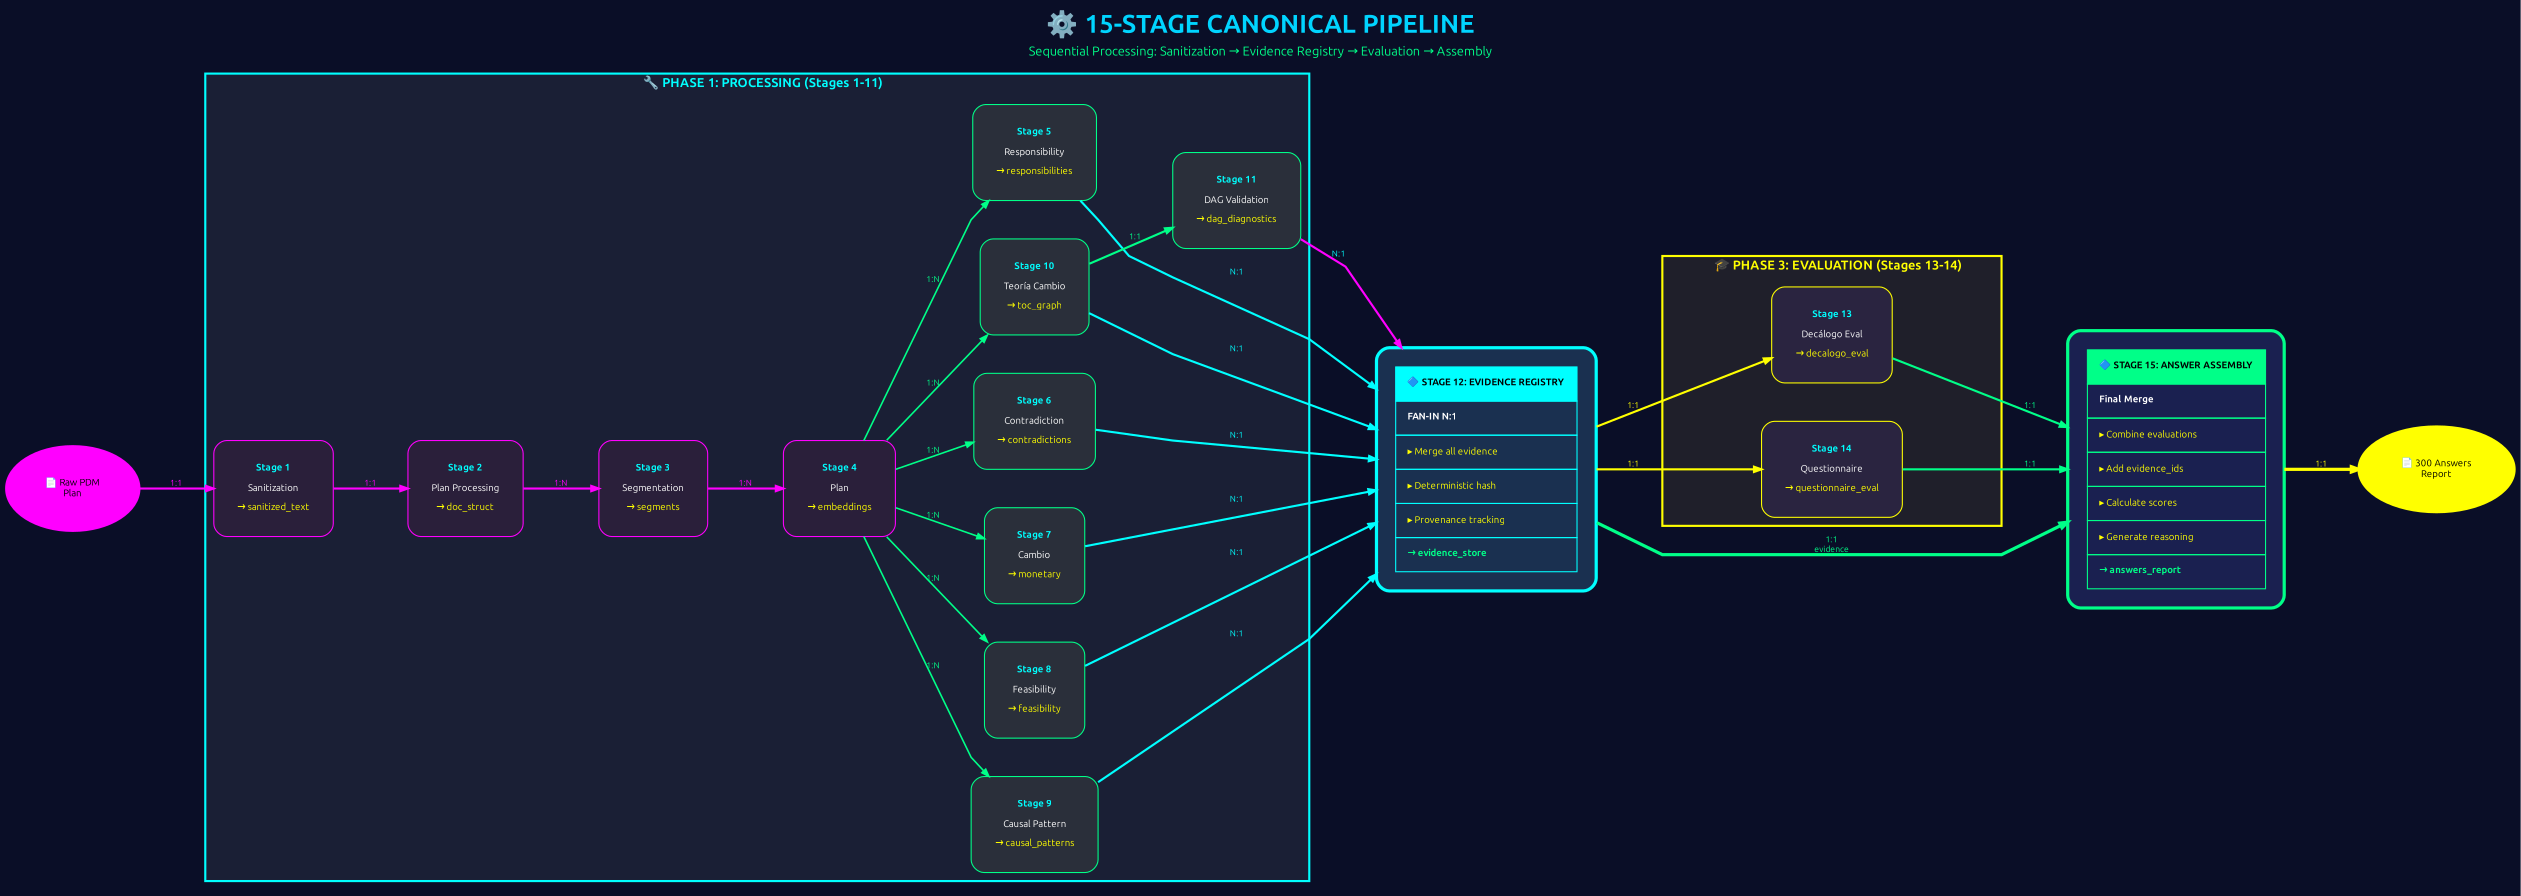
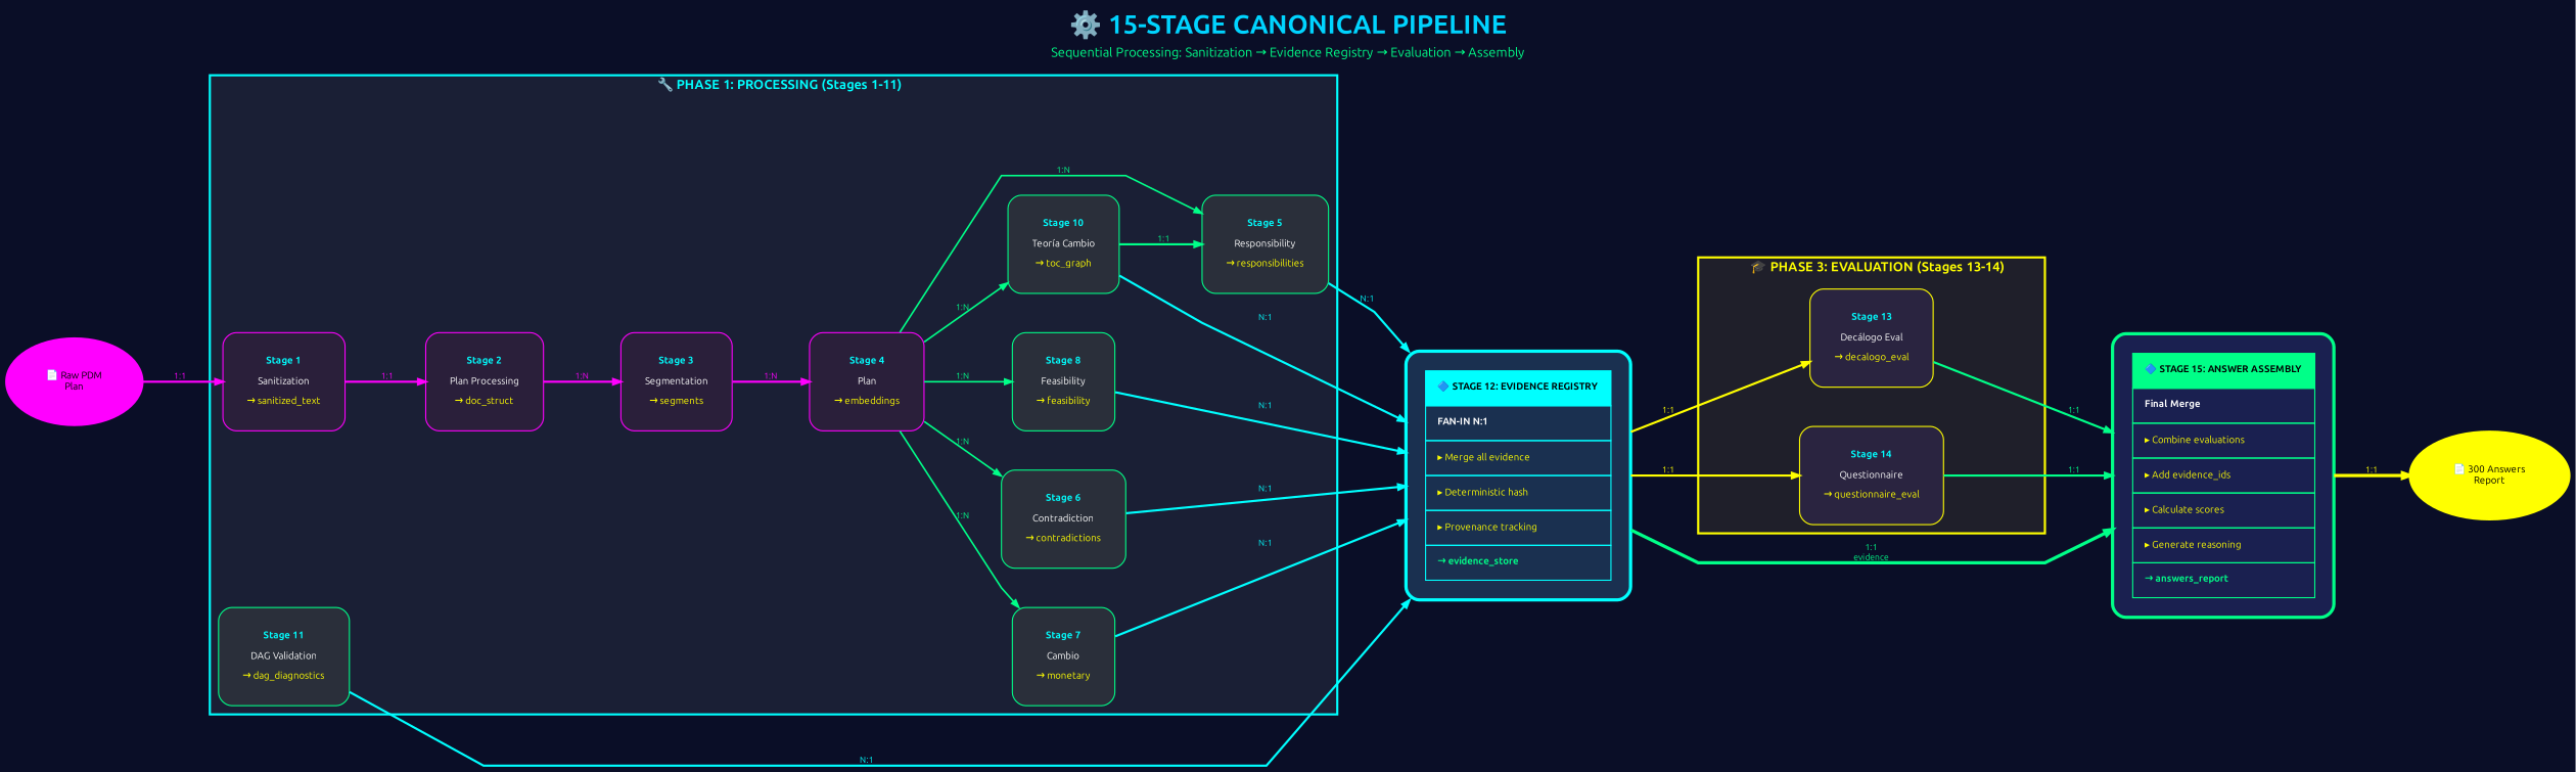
  digraph {
    bgcolor="#0a0e27"
    fontname=Ubuntu
    fontsize=12
    label=<         <table border="0" cellborder="0" cellspacing="0">             <tr><td><font point-size="24" color="#00d4ff"><b>⚙️ 15-STAGE CANONICAL PIPELINE</b></font></td></tr>             <tr><td><font point-size="12" color="#00ff88">Sequential Processing: Sanitization → Evidence Registry → Evaluation → Assembly</font></td></tr>         </table>     >
    labelloc=t
    nodesep=0.5
    rankdir=LR
    ranksep=0.8
    splines=polyline
    node [color="#00ff88" fillcolor="#2a2f3a" fontname=Ubuntu fontsize=9 margin=0.25 shape=box style="filled,rounded"]
    edge [arrowsize=0.7 color="#00ff88" fontcolor="#00ff88" fontname=Ubuntu fontsize=8 penwidth=2]
    n1 [color="#ff00ff" fillcolor="#2a1f3a" label=<             <table border="0" cellborder="0" cellspacing="0" cellpadding="4" bgcolor="#2a1f3a">                 <tr><td><font color="#00ffff"><b>Stage 1</b></font></td></tr>                 <tr><td><font color="#ffffff">Sanitization</font></td></tr>                 <tr><td><font color="#ffff00">→ sanitized_text</font></td></tr>             </table>         >]
    n2 [color="#ff00ff" fillcolor="#2a1f3a" label=<             <table border="0" cellborder="0" cellspacing="0" cellpadding="4" bgcolor="#2a1f3a">                 <tr><td><font color="#00ffff"><b>Stage 2</b></font></td></tr>                 <tr><td><font color="#ffffff">Plan Processing</font></td></tr>                 <tr><td><font color="#ffff00">→ doc_struct</font></td></tr>             </table>         >]
    n3 [color="#ff00ff" fillcolor="#2a1f3a" label=<             <table border="0" cellborder="0" cellspacing="0" cellpadding="4" bgcolor="#2a1f3a">                 <tr><td><font color="#00ffff"><b>Stage 3</b></font></td></tr>                 <tr><td><font color="#ffffff">Segmentation</font></td></tr>                 <tr><td><font color="#ffff00">→ segments</font></td></tr>             </table>         >]
    n4 [color="#ff00ff" fillcolor="#2a1f3a" label=<             <table border="0" cellborder="0" cellspacing="0" cellpadding="4" bgcolor="#2a1f3a">                 <tr><td><font color="#00ffff"><b>Stage 4</b></font></td></tr>                 <tr><td><font color="#ffffff">Plan</font></td></tr>                 <tr><td><font color="#ffff00">→ embeddings</font></td></tr>             </table>         >]
    n5 [label=<             <table border="0" cellborder="0" cellspacing="0" cellpadding="4" bgcolor="#2a2f3a">                 <tr><td><font color="#00ffff"><b>Stage 5</b></font></td></tr>                 <tr><td><font color="#ffffff">Responsibility</font></td></tr>                 <tr><td><font color="#ffff00">→ responsibilities</font></td></tr>             </table>         >]
    n6 [label=<             <table border="0" cellborder="0" cellspacing="0" cellpadding="4" bgcolor="#2a2f3a">                 <tr><td><font color="#00ffff"><b>Stage 6</b></font></td></tr>                 <tr><td><font color="#ffffff">Contradiction</font></td></tr>                 <tr><td><font color="#ffff00">→ contradictions</font></td></tr>             </table>         >]
    n7 [label=<             <table border="0" cellborder="0" cellspacing="0" cellpadding="4" bgcolor="#2a2f3a">                 <tr><td><font color="#00ffff"><b>Stage 7</b></font></td></tr>                 <tr><td><font color="#ffffff">Cambio</font></td></tr>                 <tr><td><font color="#ffff00">→ monetary</font></td></tr>             </table>         >]
    n8 [label=<             <table border="0" cellborder="0" cellspacing="0" cellpadding="4" bgcolor="#2a2f3a">                 <tr><td><font color="#00ffff"><b>Stage 8</b></font></td></tr>                 <tr><td><font color="#ffffff">Feasibility</font></td></tr>                 <tr><td><font color="#ffff00">→ feasibility</font></td></tr>             </table>         >]
-   n9 [label=<             <table border="0" cellborder="0" cellspacing="0" cellpadding="4" bgcolor="#2a2f3a">                 <tr><td><font color="#00ffff"><b>Stage 9</b></font></td></tr>                 <tr><td><font color="#ffffff">Causal Pattern</font></td></tr>                 <tr><td><font color="#ffff00">→ causal_patterns</font></td></tr>             </table>         >]
    n10 [label=<             <table border="0" cellborder="0" cellspacing="0" cellpadding="4" bgcolor="#2a2f3a">                 <tr><td><font color="#00ffff"><b>Stage 10</b></font></td></tr>                 <tr><td><font color="#ffffff">Teoría Cambio</font></td></tr>                 <tr><td><font color="#ffff00">→ toc_graph</font></td></tr>             </table>         >]
    n11 [label=<             <table border="0" cellborder="0" cellspacing="0" cellpadding="4" bgcolor="#2a2f3a">                 <tr><td><font color="#00ffff"><b>Stage 11</b></font></td></tr>                 <tr><td><font color="#ffffff">DAG Validation</font></td></tr>                 <tr><td><font color="#ffff00">→ dag_diagnostics</font></td></tr>             </table>         >]
    n12 [color="#ffff00" fillcolor="#2a2440" label=<             <table border="0" cellborder="0" cellspacing="0" cellpadding="4" bgcolor="#2a2440">                 <tr><td><font color="#00ffff"><b>Stage 13</b></font></td></tr>                 <tr><td><font color="#ffffff">Decálogo Eval</font></td></tr>                 <tr><td><font color="#ffff00">→ decalogo_eval</font></td></tr>             </table>         >]
    n13 [color="#ffff00" fillcolor="#2a2440" label=<             <table border="0" cellborder="0" cellspacing="0" cellpadding="4" bgcolor="#2a2440">                 <tr><td><font color="#00ffff"><b>Stage 14</b></font></td></tr>                 <tr><td><font color="#ffffff">Questionnaire</font></td></tr>                 <tr><td><font color="#ffff00">→ questionnaire_eval</font></td></tr>             </table>         >]
    n14 [color="#00ffff" fillcolor="#1a3050" label=<         <table border="0" cellborder="1" cellspacing="0" cellpadding="10" bgcolor="#1a3050" color="#00ffff">             <tr><td bgcolor="#00ffff"><font color="#000000"><b>🔷 STAGE 12: EVIDENCE REGISTRY</b></font></td></tr>             <tr><td align="left"><font color="#ffffff"><b>FAN-IN N:1</b></font></td></tr>             <tr><td align="left"><font color="#ffff00">▸ Merge all evidence</font></td></tr>             <tr><td align="left"><font color="#ffff00">▸ Deterministic hash</font></td></tr>             <tr><td align="left"><font color="#ffff00">▸ Provenance tracking</font></td></tr>             <tr><td align="left"><font color="#00ff88"><b>→ evidence_store</b></font></td></tr>         </table>     > penwidth=3]
    n15 [fillcolor="#1a2050" label=<         <table border="0" cellborder="1" cellspacing="0" cellpadding="10" bgcolor="#1a2050" color="#00ff88">             <tr><td bgcolor="#00ff88"><font color="#000000"><b>🔷 STAGE 15: ANSWER ASSEMBLY</b></font></td></tr>             <tr><td align="left"><font color="#ffffff"><b>Final Merge</b></font></td></tr>             <tr><td align="left"><font color="#ffff00">▸ Combine evaluations</font></td></tr>             <tr><td align="left"><font color="#ffff00">▸ Add evidence_ids</font></td></tr>             <tr><td align="left"><font color="#ffff00">▸ Calculate scores</font></td></tr>             <tr><td align="left"><font color="#ffff00">▸ Generate reasoning</font></td></tr>             <tr><td align="left"><font color="#00ff88"><b>→ answers_report</b></font></td></tr>         </table>     > penwidth=3]
    n16 [color="#ff00ff" fillcolor="#ff00ff" fontcolor="#000000" label="📄 Raw PDM\nPlan" penwidth=2 shape=ellipse style=filled]
    n17 [color="#ffff00" fillcolor="#ffff00" fontcolor="#000000" label="📄 300 Answers\nReport" penwidth=3 shape=ellipse style=filled]
    subgraph cluster_1 {
      color="#00ffff"
      fillcolor="#1a1f35"
      label=<             <font color="#00ffff"><b>🔧 PHASE 1: PROCESSING (Stages 1-11)</b></font>         >
      penwidth=2
      style=filled
      n1
      n2
      n3
      n4
      n5
      n6
      n7
      n8
-     n9
      n10
      n11
    }
    subgraph cluster_2 {
      color="#ffff00"
      fillcolor="#1f1f2a"
      label=<             <font color="#ffff00"><b>🎓 PHASE 3: EVALUATION (Stages 13-14)</b></font>         >
      penwidth=2
      style=filled
      n12
      n13
    }
    n1 -> n2 [color="#ff00ff" fontcolor="#ff00ff" label="1:1"]
    n2 -> n3 [color="#ff00ff" fontcolor="#ff00ff" label="1:N"]
    n3 -> n4 [color="#ff00ff" fontcolor="#ff00ff" label="1:N"]
    n4 -> n5 [label="1:N" penwidth=1.5]
    n4 -> n6 [label="1:N" penwidth=1.5]
    n4 -> n7 [label="1:N" penwidth=1.5]
    n4 -> n8 [label="1:N" penwidth=1.5]
-   n4 -> n9 [label="1:N" penwidth=1.5]
    n4 -> n10 [label="1:N" penwidth=1.5]
    n5 -> n14 [color="#00ffff" fontcolor="#00ffff" label="N:1"]
    n6 -> n14 [color="#00ffff" fontcolor="#00ffff" label="N:1"]
    n7 -> n14 [color="#00ffff" fontcolor="#00ffff" label="N:1"]
    n8 -> n14 [color="#00ffff" fontcolor="#00ffff" label="N:1"]
-   n9 -> n14 [color="#00ffff" fontcolor="#00ffff" label="N:1"]
-   n10 -> n11 [label="1:1"]
+   n10 -> n5 [label="1:1"]
    n10 -> n14 [color="#00ffff" fontcolor="#00ffff" label="N:1"]
-   n11 -> n14 [color="#ff00ff" fontcolor="#00ffff" label="N:1"]
+   n11 -> n14 [color="#00ffff" fontcolor="#00ffff" label="N:1"]
    n12 -> n15 [label="1:1"]
    n13 -> n15 [label="1:1"]
    n14 -> n12 [color="#ffff00" fontcolor="#ffff00" label="1:1"]
    n14 -> n13 [color="#ffff00" fontcolor="#ffff00" label="1:1"]
    n14 -> n15 [label="1:1\nevidence" penwidth=3 style=bold]
    n15 -> n17 [color="#ffff00" fontcolor="#ffff00" label="1:1" penwidth=3 style=bold]
    n16 -> n1 [color="#ff00ff" fontcolor="#ff00ff" label="1:1"]
  }
